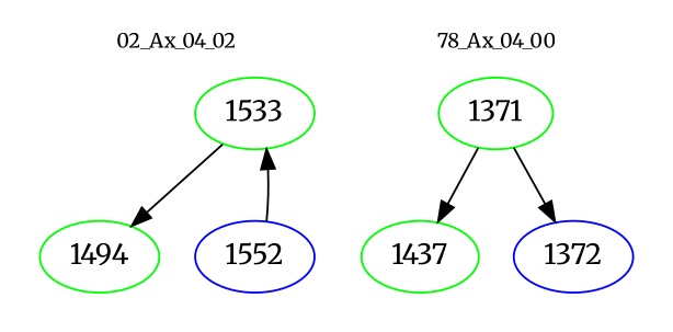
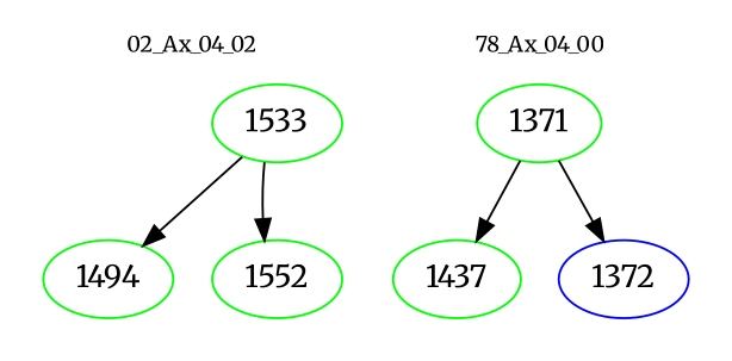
  digraph {
    fontname=Merriweather
    node [color=green fontname=Merriweather]
    edge [color=black fontname=Merriweather]
    n1 [label=1533]
    n2 [label=1494]
-   n3 [color=blue label=1552]
+   n3 [label=1552]
    n4 [label=1371]
    n5 [label=1437]
    n6 [color=blue label=1372]
    subgraph cluster_1 {
      color=white
      fontsize=10
      label="02_Ax_04_02"
      n1
      n2
      n3
    }
    subgraph cluster_2 {
      color=white
      fontsize=10
      label="78_Ax_04_00"
      n4
      n5
      n6
    }
    n1 -> n2
-   n3 -> n1
+   n1 -> n3
    n4 -> n5
    n4 -> n6
  }
